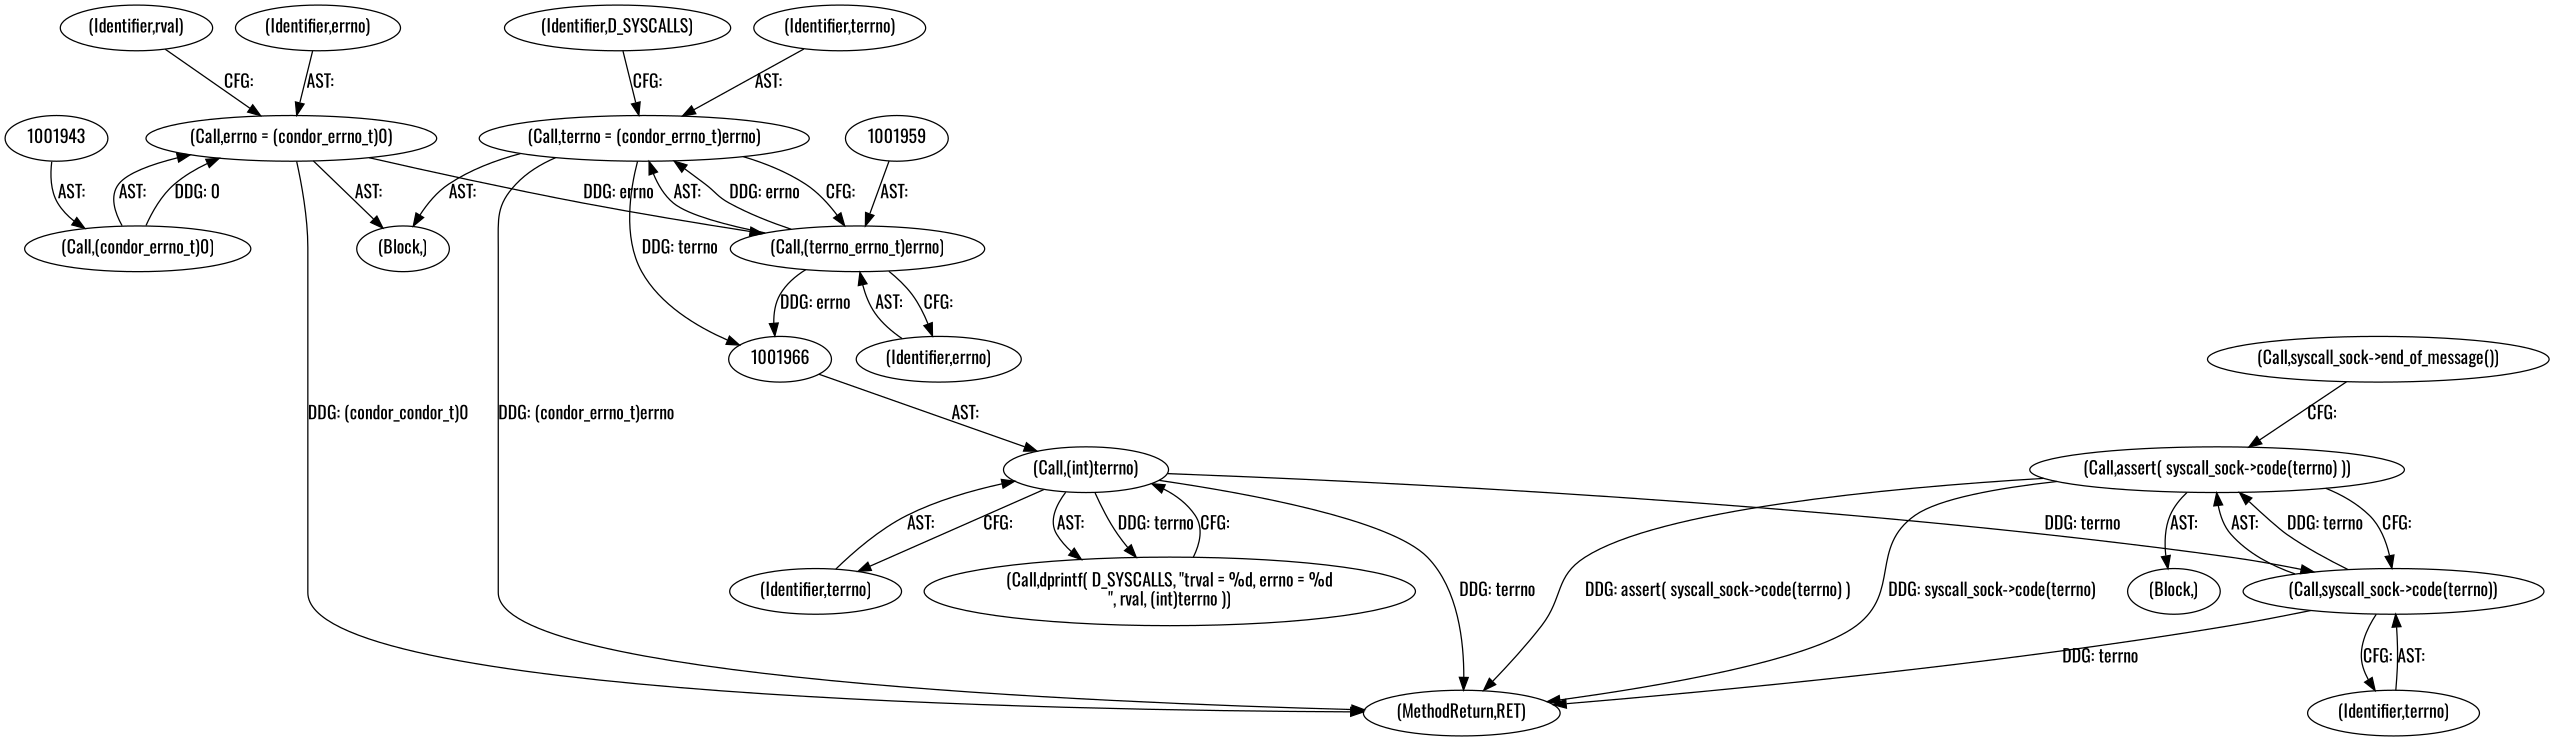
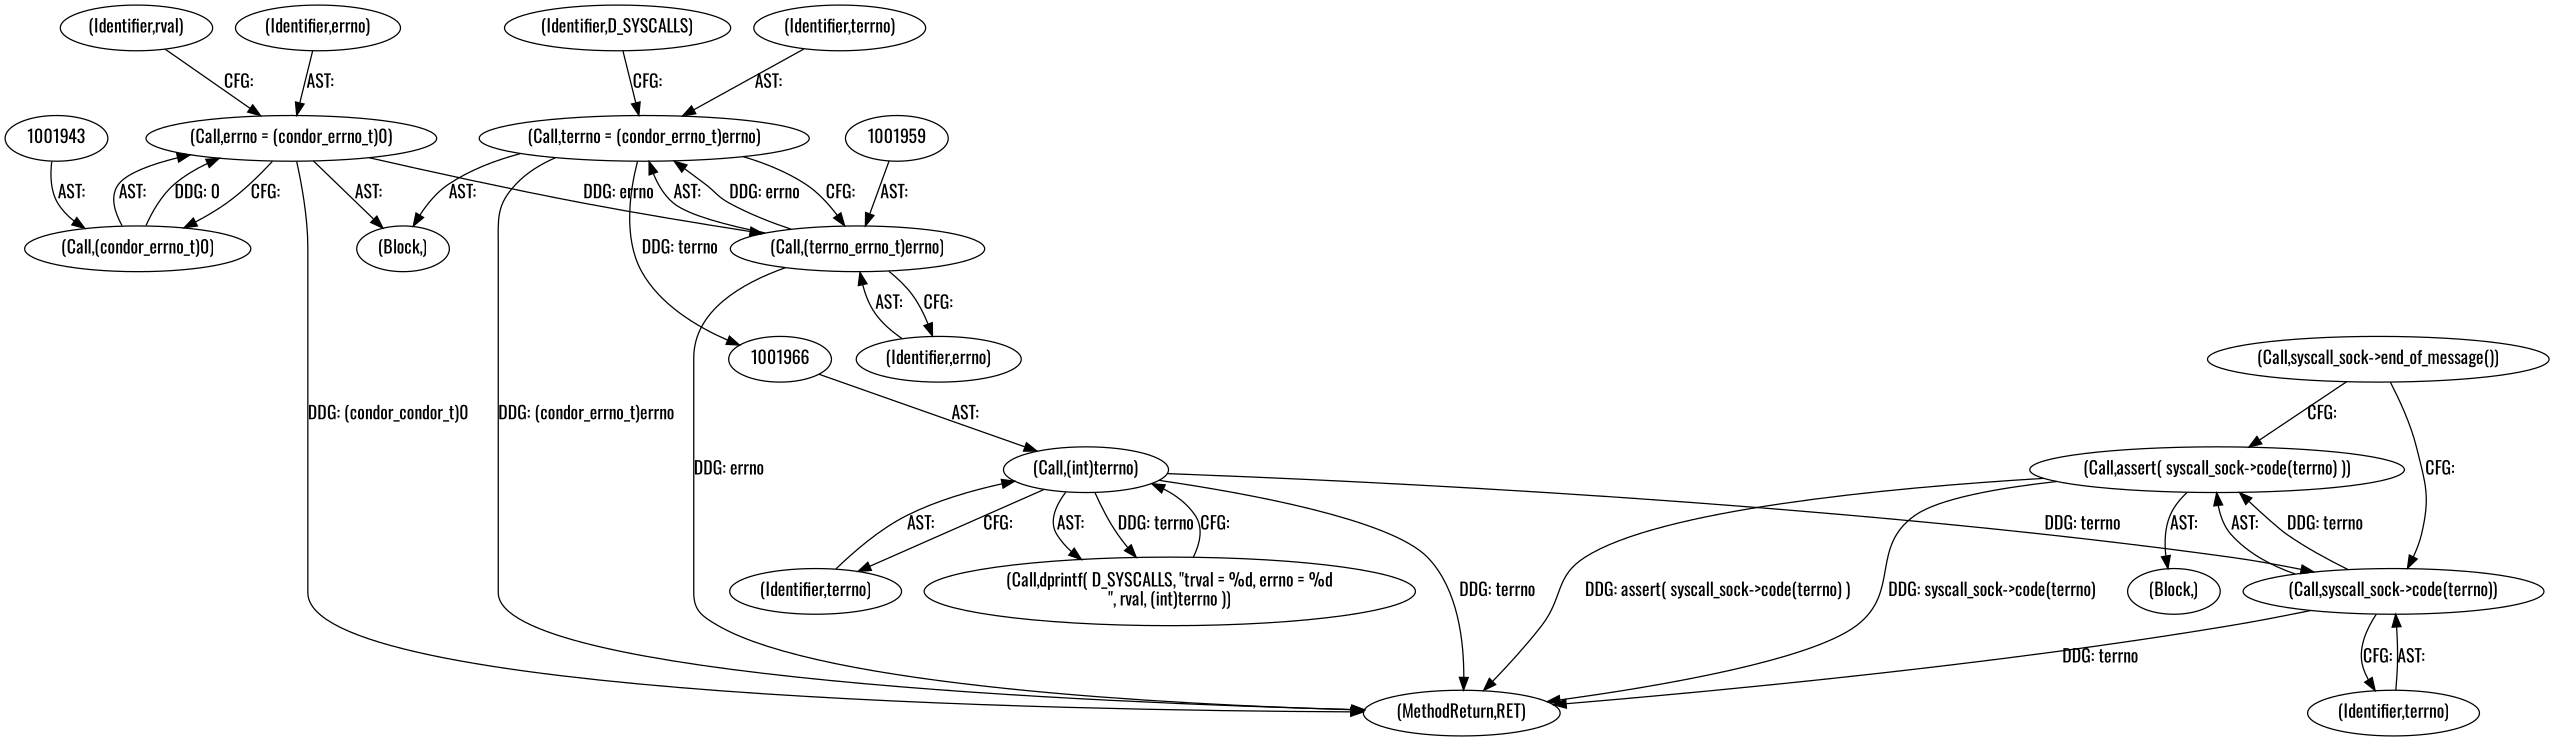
  digraph {
    fontname=Oswald
    node [fontname=Oswald]
    edge [fontname=Oswald]
    n1 [label="(Call,assert( syscall_sock->code(terrno) ))"]
    n2 [label="(Call,syscall_sock->code(terrno))"]
    n3 [label="(Block,)"]
    n4 [label="(MethodReturn,RET)"]
    n5 [label="(Identifier,terrno)"]
    n6 [label="(Call,(int)terrno)"]
    n7 [label="(Call,dprintf( D_SYSCALLS, \"\trval = %d, errno = %d\n\", rval, (int)terrno ))"]
    n8 [label="(Identifier,terrno)"]
    n9 [label="(Call,terrno = (condor_errno_t)errno)"]
    n10 [label="(Call,(terrno_errno_t)errno)"]
    n11 [label="(Block,)"]
    1001966
    n13 [label="(Identifier,errno)"]
    n14 [label="(Call,errno = (condor_errno_t)0)"]
    n15 [label="(Call,(condor_errno_t)0)"]
    n16 [label="(Identifier,rval)"]
    n17 [label="(Identifier,errno)"]
    n18 [label="(Identifier,D_SYSCALLS)"]
    n19 [label="(Identifier,terrno)"]
    n20 [label="(Call,syscall_sock->end_of_message())"]
    1001959
    1001943
-   n1 -> n2 [label="CFG: "]
+   n20 -> n2 [label="CFG: "]
    n1 -> n3 [label="AST: "]
    n1 -> n4 [label="DDG: syscall_sock->code(terrno)"]
    n1 -> n4 [label="DDG: assert( syscall_sock->code(terrno) )"]
    n2 -> n1 [label="AST: "]
    n2 -> n1 [label="DDG: terrno"]
    n2 -> n4 [label="DDG: terrno"]
    n2 -> n5 [label="CFG: "]
    n5 -> n2 [label="AST: "]
    n6 -> n2 [label="DDG: terrno"]
    n6 -> n4 [label="DDG: terrno"]
    n6 -> n7 [label="AST: "]
    n6 -> n7 [label="DDG: terrno"]
    n6 -> n8 [label="CFG: "]
    n7 -> n6 [label="CFG: "]
    n8 -> n6 [label="AST: "]
    n9 -> n4 [label="DDG: (condor_errno_t)errno"]
    n9 -> n10 [label="CFG: "]
    n9 -> n11 [label="AST: "]
    n9 -> 1001966 [label="DDG: terrno"]
-   n10 -> 1001966 [label="DDG: errno"]
+   n10 -> n4 [label="DDG: errno"]
    n10 -> n9 [label="AST: "]
    n10 -> n9 [label="DDG: errno"]
    n10 -> n13 [label="CFG: "]
    1001966 -> n6 [label="AST: "]
    n13 -> n10 [label="AST: "]
    n14 -> n4 [label="DDG: (condor_condor_t)0"]
    n14 -> n10 [label="DDG: errno"]
    n14 -> n11 [label="AST: "]
+   n14 -> n15 [label="CFG: "]
    n15 -> n14 [label="AST: "]
    n15 -> n14 [label="DDG: 0"]
    n16 -> n14 [label="CFG: "]
    n17 -> n14 [label="AST: "]
    n18 -> n9 [label="CFG: "]
    n19 -> n9 [label="AST: "]
    n20 -> n1 [label="CFG: "]
    1001959 -> n10 [label="AST: "]
    1001943 -> n15 [label="AST: "]
  }
